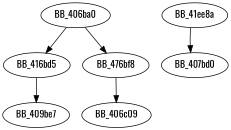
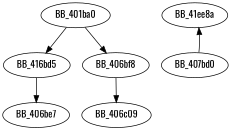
  digraph {
    fontname=Oswald
    node [fontname=Oswald]
    edge [fontname=Oswald]
    n1 [label=BB_416bd5]
-   BB_406ba0
-   BB_406bf8 [label=BB_476bf8]
-   BB_406be7 [label=BB_409be7]
+   BB_406ba0 [label=BB_401ba0]
+   BB_406bf8
+   BB_406be7
    n5 [label=BB_406c09]
    BB_41ee8a
    BB_407bd0
    n1 -> BB_406be7
    BB_406ba0 -> n1
    BB_406ba0 -> BB_406bf8
    BB_406bf8 -> n5
-   BB_41ee8a -> BB_407bd0
+   BB_407bd0 -> BB_41ee8a
  }
